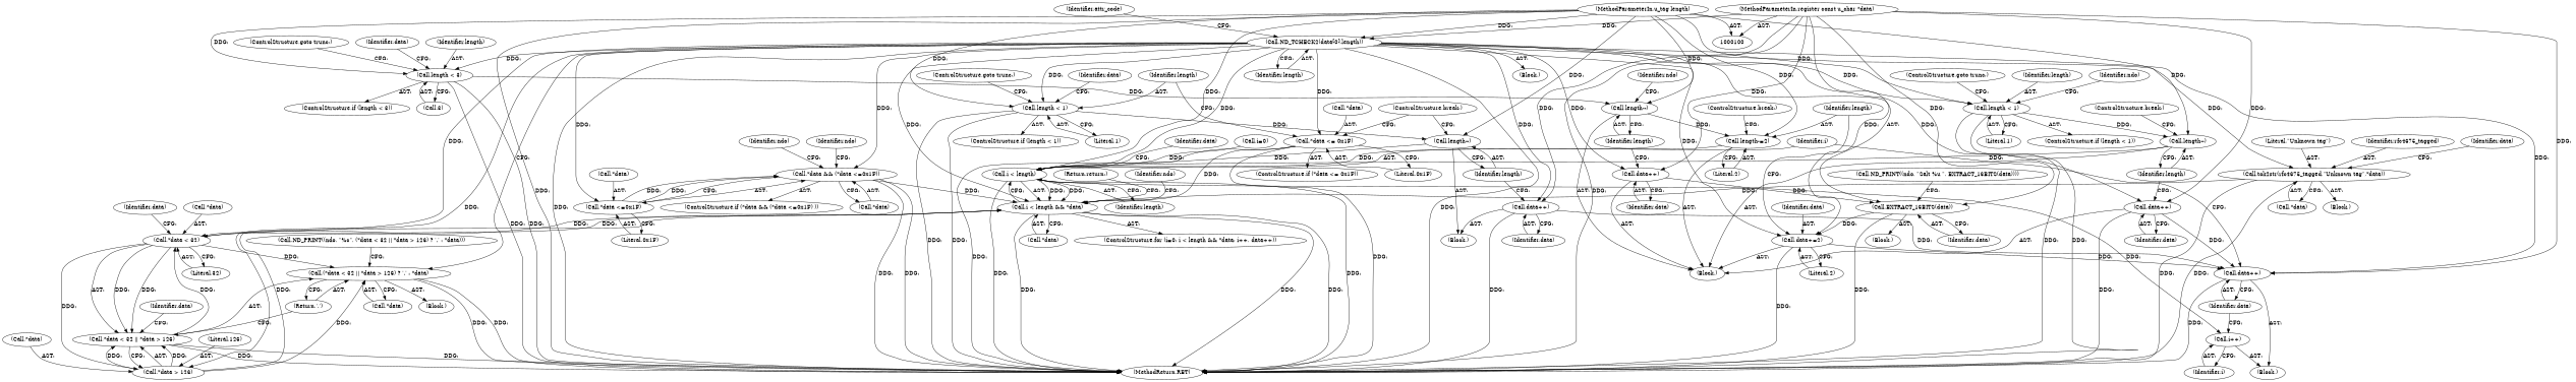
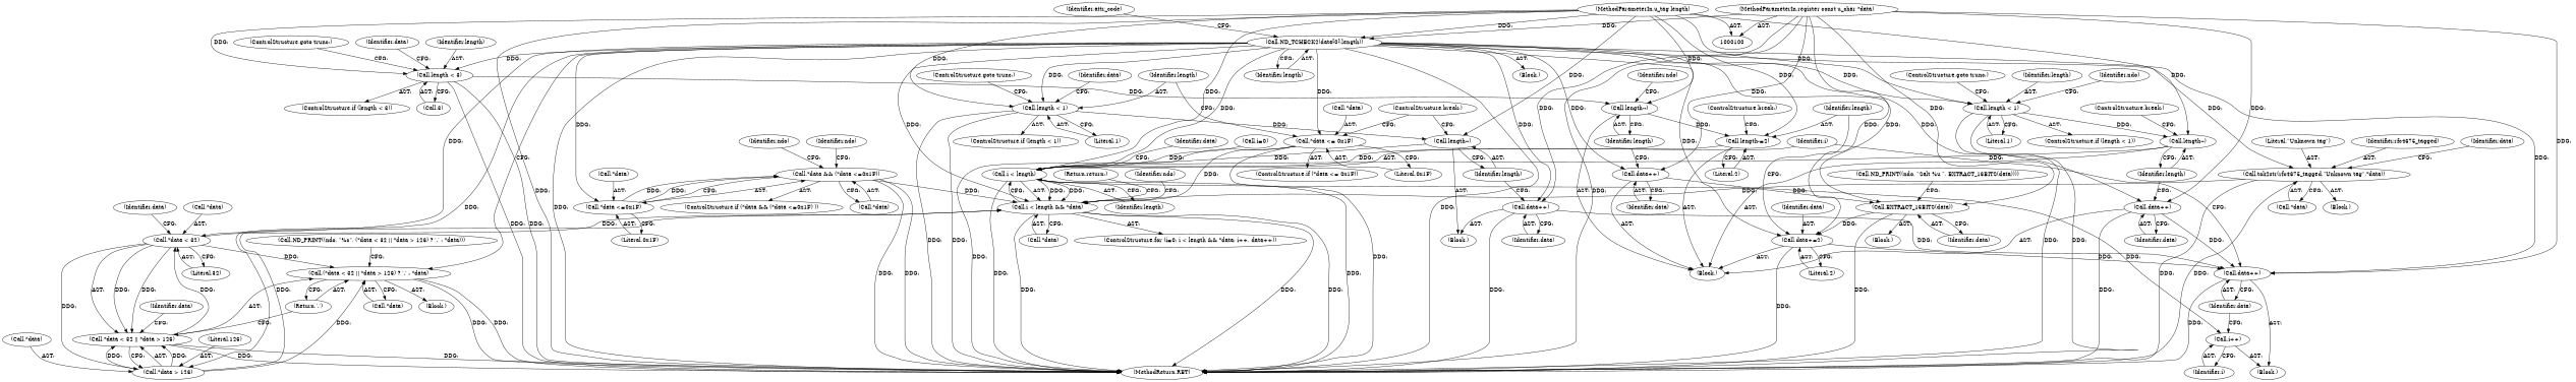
  digraph {
    n1 [label="(Call,ND_TCHECK2(data[0],length))"]
    n2 [label="(Call,length < 3)"]
    n3 [label="(Call,i < length)"]
    n4 [label="(Call,i < length && *data)"]
    n5 [label="(Call,*data < 32)"]
    n6 [label="(Call,(*data < 32 || *data > 126) ? '.' : *data)"]
    n7 [label="(Call,*data > 126)"]
    n8 [label="(Call,*data && (*data <=0x1F))"]
    n9 [label="(Call,*data <=0x1F)"]
    n10 [label="(Call,data++)"]
    n11 [label="(Call,EXTRACT_16BITS(data))"]
    n12 [label="(Call,data+=2)"]
    n13 [label="(Call,data++)"]
    n14 [label="(Call,*data <= 0x1F)"]
    n15 [label="(Call,length < 1)"]
    n16 [label="(Call,data++)"]
    n17 [label="(Call,length < 1)"]
    n18 [label="(Call,tok2str(rfc4675_tagged,\"Unknown tag\",*data))"]
    n19 [label="(Call,data++)"]
    n20 [label="(Block,)"]
    n21 [label="(Identifier,length)"]
    n22 [label="(MethodReturn,RET)"]
    n23 [label="(Call,length--)"]
    n24 [label="(ControlStructure,if (length < 3))"]
    n25 [label="(Call,3)"]
    n26 [label="(Call,i++)"]
    n27 [label="(Identifier,length)"]
    n28 [label="(ControlStructure,for (i=0; i < length && *data; i++, data++))"]
    n29 [label="(Call,*data)"]
    n30 [label="(Call,*data < 32 || *data > 126)"]
    n31 [label="(Literal,32)"]
    n32 [label="(Return,'.')"]
    n33 [label="(Call,*data)"]
    n34 [label="(Block,)"]
    n35 [label="(Call,*data)"]
    n36 [label="(ControlStructure,if (*data && (*data <=0x1F) ))"]
    n37 [label="(Literal,0x1F)"]
    n38 [label="(Block,)"]
    n39 [label="(Identifier,data)"]
    n40 [label="(Block,)"]
    n41 [label="(Identifier,data)"]
    n42 [label="(Literal,2)"]
    n43 [label="(Block,)"]
    n44 [label="(Identifier,data)"]
    n45 [label="(Literal,0x1F)"]
    n46 [label="(ControlStructure,if (*data <= 0x1F))"]
    n47 [label="(Call,length--)"]
    n48 [label="(ControlStructure,if (length < 1))"]
    n49 [label="(Literal,1)"]
    n50 [label="(Block,)"]
    n51 [label="(Identifier,data)"]
    n52 [label="(Call,length--)"]
    n53 [label="(Literal,1)"]
    n54 [label="(ControlStructure,if (length < 1))"]
    n55 [label="(Call,*data)"]
    n56 [label="(Block,)"]
    n57 [label="(Identifier,data)"]
    n58 [label="(MethodParameterIn,register const u_char *data)"]
    1000100
    n60 [label="(MethodParameterIn,u_tag length)"]
    n61 [label="(Call,length-=2)"]
    n62 [label="(Identifier,length)"]
    n63 [label="(Literal,2)"]
    n64 [label="(Identifier,length)"]
    n65 [label="(Identifier,length)"]
    n66 [label="(Identifier,i)"]
    n67 [label="(Literal,126)"]
    n68 [label="(Identifier,length)"]
    n69 [label="(Identifier,length)"]
    n70 [label="(Call,i=0)"]
    n71 [label="(Identifier,rfc4675_tagged)"]
    n72 [label="(Identifier,ndo)"]
    n73 [label="(Identifier,data)"]
    n74 [label="(ControlStructure,break;)"]
    n75 [label="(Identifier,length)"]
    n76 [label="(ControlStructure,goto trunc;)"]
    n77 [label="(ControlStructure,goto trunc;)"]
    n78 [label="(Call,*data)"]
    n79 [label="(Identifier,data)"]
    n80 [label="(ControlStructure,break;)"]
    n81 [label="(Identifier,data)"]
    n82 [label="(Identifier,ndo)"]
    n83 [label="(Call,*data)"]
    n84 [label="(Identifier,data)"]
    n85 [label="(Call,*data)"]
    n86 [label="(ControlStructure,goto trunc;)"]
    n87 [label="(Return,return;)"]
    n88 [label="(Literal,\"Unknown tag\")"]
    n89 [label="(ControlStructure,break;)"]
    n90 [label="(Identifier,i)"]
    n91 [label="(Call,ND_PRINT((ndo, \"Salt %u \", EXTRACT_16BITS(data))))"]
    n92 [label="(Identifier,ndo)"]
    n93 [label="(Call,ND_PRINT((ndo, \"%c\", (*data < 32 || *data > 126) ? '.' : *data)))"]
    n94 [label="(Identifier,data)"]
    n95 [label="(Identifier,data)"]
    n96 [label="(Identifier,data)"]
    n97 [label="(Identifier,attr_code)"]
    n98 [label="(Identifier,length)"]
    n99 [label="(Call,*data)"]
    n100 [label="(Identifier,ndo)"]
    n101 [label="(Identifier,ndo)"]
    n1 -> n2 [label="DDG: "]
    n1 -> n3 [label="DDG: "]
    n1 -> n4 [label="DDG: "]
    n1 -> n5 [label="DDG: "]
    n1 -> n6 [label="CFG: "]
    n1 -> n7 [label="DDG: "]
-   n1 -> n8 [label="DDG: "]
    n1 -> n9 [label="DDG: "]
    n1 -> n10 [label="DDG: "]
-   n1 -> n11 [label="AST: "]
+   n1 -> n11 [label="DDG: "]
    n1 -> n12 [label="DDG: "]
    n1 -> n13 [label="DDG: "]
    n1 -> n14 [label="DDG: "]
    n1 -> n15 [label="DDG: "]
    n1 -> n16 [label="DDG: "]
    n1 -> n17 [label="DDG: "]
    n1 -> n18 [label="DDG: "]
    n1 -> n19 [label="DDG: "]
    n1 -> n20 [label="AST: "]
    n1 -> n21 [label="CFG: "]
    n1 -> n22 [label="DDG: "]
    n1 -> n22 [label="DDG: "]
    n2 -> n22 [label="DDG: "]
    n2 -> n22 [label="DDG: "]
    n2 -> n23 [label="DDG: "]
    n2 -> n24 [label="AST: "]
    n2 -> n25 [label="CFG: "]
    n3 -> n4 [label="AST: "]
    n3 -> n4 [label="DDG: "]
    n3 -> n4 [label="DDG: "]
    n3 -> n22 [label="DDG: "]
    n3 -> n22 [label="DDG: "]
    n3 -> n26 [label="DDG: "]
    n3 -> n27 [label="CFG: "]
    n4 -> n3 [label="CFG: "]
-   n4 -> n5 [label="DDG: "]
    n4 -> n22 [label="DDG: "]
    n4 -> n22 [label="DDG: "]
    n4 -> n22 [label="DDG: "]
    n4 -> n28 [label="AST: "]
    n4 -> n29 [label="CFG: "]
    n5 -> n4 [label="DDG: "]
    n5 -> n6 [label="DDG: "]
    n5 -> n7 [label="DDG: "]
    n5 -> n30 [label="AST: "]
    n5 -> n30 [label="DDG: "]
    n5 -> n30 [label="DDG: "]
    n5 -> n31 [label="CFG: "]
    n6 -> n22 [label="DDG: "]
    n6 -> n22 [label="DDG: "]
    n6 -> n32 [label="CFG: "]
    n6 -> n33 [label="CFG: "]
    n6 -> n34 [label="AST: "]
    n7 -> n4 [label="DDG: "]
    n7 -> n6 [label="DDG: "]
    n7 -> n30 [label="AST: "]
    n7 -> n30 [label="DDG: "]
    n7 -> n30 [label="DDG: "]
    n8 -> n4 [label="DDG: "]
    n8 -> n9 [label="CFG: "]
    n8 -> n22 [label="DDG: "]
    n8 -> n22 [label="DDG: "]
    n8 -> n35 [label="CFG: "]
    n8 -> n36 [label="AST: "]
    n9 -> n8 [label="AST: "]
    n9 -> n8 [label="DDG: "]
    n9 -> n8 [label="DDG: "]
    n9 -> n37 [label="CFG: "]
    n10 -> n11 [label="DDG: "]
    n10 -> n38 [label="AST: "]
    n10 -> n39 [label="CFG: "]
    n11 -> n12 [label="DDG: "]
    n11 -> n22 [label="DDG: "]
    n11 -> n40 [label="AST: "]
    n11 -> n41 [label="CFG: "]
    n12 -> n13 [label="DDG: "]
    n12 -> n22 [label="DDG: "]
    n12 -> n38 [label="AST: "]
    n12 -> n42 [label="CFG: "]
    n13 -> n22 [label="DDG: "]
    n13 -> n43 [label="AST: "]
    n13 -> n44 [label="CFG: "]
    n14 -> n4 [label="DDG: "]
    n14 -> n22 [label="DDG: "]
    n14 -> n22 [label="DDG: "]
    n14 -> n45 [label="CFG: "]
    n14 -> n46 [label="AST: "]
    n15 -> n22 [label="DDG: "]
    n15 -> n22 [label="DDG: "]
    n15 -> n47 [label="DDG: "]
    n15 -> n48 [label="AST: "]
    n15 -> n49 [label="CFG: "]
    n16 -> n13 [label="DDG: "]
    n16 -> n22 [label="DDG: "]
    n16 -> n50 [label="AST: "]
    n16 -> n51 [label="CFG: "]
    n17 -> n22 [label="DDG: "]
    n17 -> n22 [label="DDG: "]
    n17 -> n52 [label="DDG: "]
    n17 -> n53 [label="CFG: "]
    n17 -> n54 [label="AST: "]
    n18 -> n4 [label="DDG: "]
    n18 -> n22 [label="DDG: "]
    n18 -> n22 [label="DDG: "]
    n18 -> n55 [label="CFG: "]
    n18 -> n56 [label="AST: "]
    n19 -> n13 [label="DDG: "]
    n19 -> n22 [label="DDG: "]
    n19 -> n38 [label="AST: "]
    n19 -> n57 [label="CFG: "]
    n21 -> n1 [label="AST: "]
    n23 -> n38 [label="AST: "]
    n23 -> n61 [label="DDG: "]
    n23 -> n62 [label="CFG: "]
    n25 -> n2 [label="AST: "]
    n26 -> n43 [label="AST: "]
    n26 -> n66 [label="CFG: "]
    n27 -> n3 [label="AST: "]
    n29 -> n4 [label="AST: "]
    n30 -> n5 [label="DDG: "]
    n30 -> n6 [label="AST: "]
    n30 -> n7 [label="CFG: "]
    n30 -> n22 [label="DDG: "]
    n30 -> n22 [label="DDG: "]
    n31 -> n5 [label="AST: "]
    n32 -> n6 [label="AST: "]
    n32 -> n30 [label="CFG: "]
    n33 -> n6 [label="AST: "]
    n35 -> n8 [label="AST: "]
    n37 -> n9 [label="AST: "]
    n39 -> n10 [label="AST: "]
    n41 -> n11 [label="AST: "]
    n42 -> n12 [label="AST: "]
    n44 -> n13 [label="AST: "]
    n44 -> n26 [label="CFG: "]
    n45 -> n14 [label="AST: "]
    n47 -> n3 [label="DDG: "]
    n47 -> n50 [label="AST: "]
    n47 -> n64 [label="CFG: "]
    n49 -> n15 [label="AST: "]
    n51 -> n16 [label="AST: "]
    n52 -> n3 [label="DDG: "]
    n52 -> n38 [label="AST: "]
    n52 -> n65 [label="CFG: "]
    n53 -> n17 [label="AST: "]
    n55 -> n18 [label="AST: "]
    n57 -> n19 [label="AST: "]
    n58 -> n1 [label="DDG: "]
    n58 -> n10 [label="DDG: "]
    n58 -> n11 [label="DDG: "]
    n58 -> n12 [label="DDG: "]
    n58 -> n13 [label="DDG: "]
    n58 -> n16 [label="DDG: "]
    n58 -> n19 [label="DDG: "]
    n58 -> n22 [label="DDG: "]
    n58 -> 1000100 [label="AST: "]
    n60 -> n1 [label="DDG: "]
    n60 -> n2 [label="DDG: "]
    n60 -> n3 [label="DDG: "]
    n60 -> n15 [label="DDG: "]
    n60 -> n17 [label="DDG: "]
    n60 -> n22 [label="DDG: "]
    n60 -> n23 [label="DDG: "]
    n60 -> n47 [label="DDG: "]
    n60 -> n52 [label="DDG: "]
    n60 -> 1000100 [label="AST: "]
    n60 -> n61 [label="DDG: "]
    n61 -> n3 [label="DDG: "]
    n61 -> n38 [label="AST: "]
    n61 -> n63 [label="CFG: "]
    n62 -> n10 [label="CFG: "]
    n62 -> n23 [label="AST: "]
    n63 -> n61 [label="AST: "]
    n64 -> n16 [label="CFG: "]
    n64 -> n47 [label="AST: "]
    n65 -> n19 [label="CFG: "]
    n65 -> n52 [label="AST: "]
    n66 -> n26 [label="AST: "]
    n67 -> n7 [label="AST: "]
    n68 -> n2 [label="AST: "]
    n69 -> n17 [label="AST: "]
    n70 -> n3 [label="DDG: "]
    n71 -> n18 [label="AST: "]
    n72 -> n17 [label="CFG: "]
    n73 -> n5 [label="CFG: "]
    n74 -> n14 [label="CFG: "]
    n74 -> n47 [label="CFG: "]
    n75 -> n14 [label="CFG: "]
    n75 -> n15 [label="AST: "]
    n76 -> n2 [label="CFG: "]
    n77 -> n15 [label="CFG: "]
    n78 -> n5 [label="AST: "]
    n79 -> n15 [label="CFG: "]
    n80 -> n52 [label="CFG: "]
    n81 -> n18 [label="CFG: "]
    n82 -> n8 [label="CFG: "]
    n83 -> n9 [label="AST: "]
    n84 -> n3 [label="CFG: "]
    n85 -> n14 [label="AST: "]
    n86 -> n17 [label="CFG: "]
    n87 -> n4 [label="CFG: "]
    n88 -> n18 [label="AST: "]
    n89 -> n61 [label="CFG: "]
    n90 -> n3 [label="AST: "]
    n90 -> n13 [label="CFG: "]
    n91 -> n11 [label="CFG: "]
    n92 -> n8 [label="CFG: "]
    n93 -> n6 [label="CFG: "]
    n94 -> n12 [label="AST: "]
    n95 -> n30 [label="CFG: "]
    n96 -> n2 [label="CFG: "]
    n97 -> n1 [label="CFG: "]
    n98 -> n12 [label="CFG: "]
    n98 -> n61 [label="AST: "]
    n99 -> n7 [label="AST: "]
    n100 -> n4 [label="CFG: "]
    n101 -> n23 [label="CFG: "]
  }
